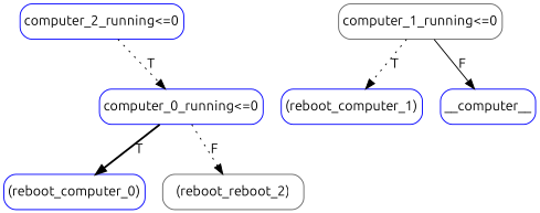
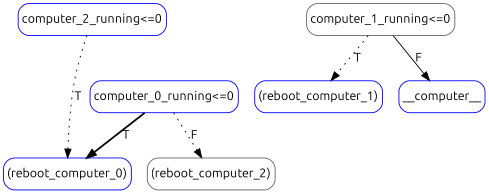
  digraph {
    fontname=Ubuntu
    node [color=blue fontname=Ubuntu margin="0.05,0.05" shape=box style=rounded]
    edge [fontname=Ubuntu style=dotted]
    n1 [label="(reboot_computer_0)"]
-   n2 [color=gray40 label="(reboot_reboot_2)"]
+   n2 [color=gray40 label="(reboot_computer_2)"]
    n3 [label="computer_0_running<=0"]
    n4 [label="(reboot_computer_1)"]
    n5 [label=__computer__]
    n6 [color=gray40 label="computer_1_running<=0"]
    n7 [label="computer_2_running<=0"]
    n3 -> n1 [label=T style=bold]
    n3 -> n2 [label=F]
    n6 -> n4 [label=T]
    n6 -> n5 [label=F style=solid]
-   n7 -> n3 [label=T]
+   n7 -> n1 [label=T]
  }
